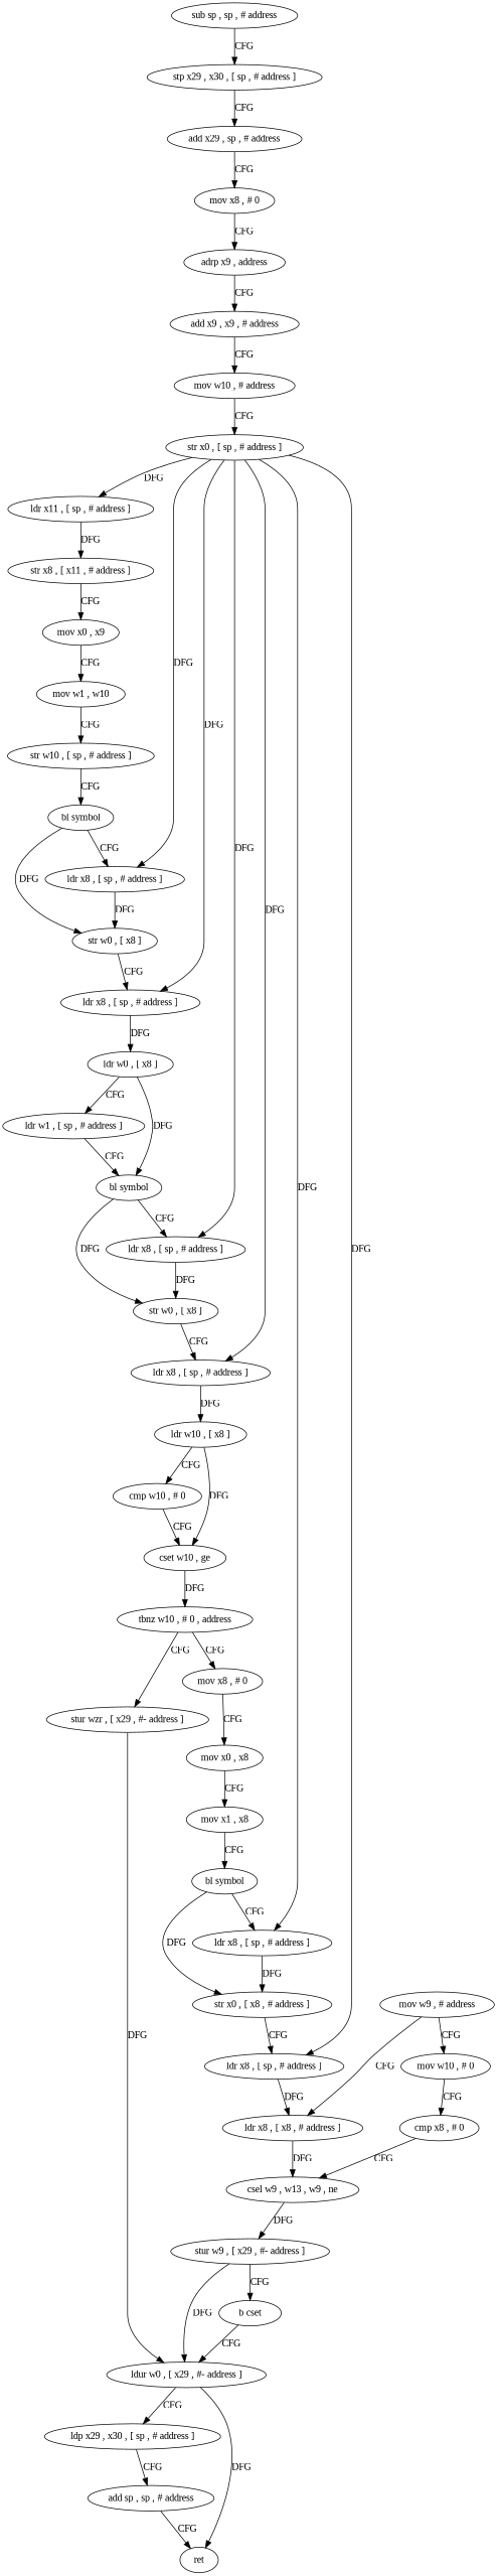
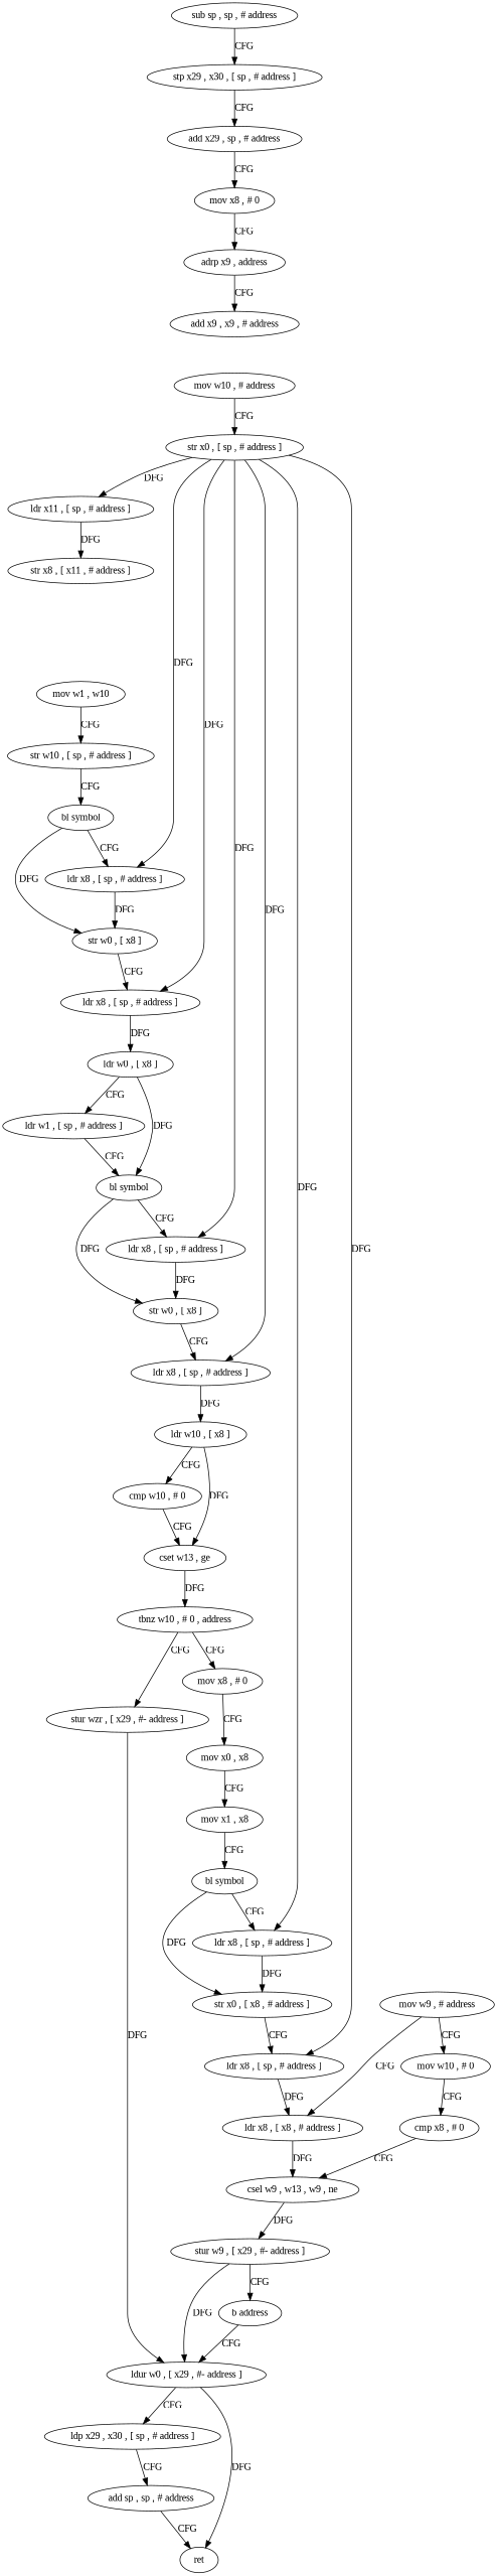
  digraph {
    fontname="Liberation Serif"
    node [fontname="Liberation Serif"]
    edge [fontname="Liberation Serif"]
    n1 [label="sub sp , sp , # address"]
    n2 [label="stp x29 , x30 , [ sp , # address ]"]
    n3 [label="add x29 , sp , # address"]
    n4 [label="mov x8 , # 0"]
    n5 [label="adrp x9 , address"]
    n6 [label="add x9 , x9 , # address"]
    n7 [label="mov w10 , # address"]
    n8 [label="str x0 , [ sp , # address ]"]
    n9 [label="ldr x11 , [ sp , # address ]"]
    n10 [label="ldr x8 , [ sp , # address ]"]
    n11 [label="ldr x8 , [ sp , # address ]"]
    n12 [label="ldr x8 , [ sp , # address ]"]
    n13 [label="ldr x8 , [ sp , # address ]"]
    n14 [label="ldr x8 , [ sp , # address ]"]
    n15 [label="ldr x8 , [ sp , # address ]"]
    n16 [label="str x8 , [ x11 , # address ]"]
    n17 [label="str w0 , [ x8 ]"]
    n18 [label="ldr w0 , [ x8 ]"]
    n19 [label="str w0 , [ x8 ]"]
    n20 [label="ldr w10 , [ x8 ]"]
    n21 [label="str x0 , [ x8 , # address ]"]
    n22 [label="ldr x8 , [ x8 , # address ]"]
-   n23 [label="mov x0 , x9"]
    n24 [label="mov w1 , w10"]
    n25 [label="str w10 , [ sp , # address ]"]
    n26 [label="bl symbol"]
    n27 [label="ldr w1 , [ sp , # address ]"]
    n28 [label="bl symbol"]
    n29 [label="cmp w10 , # 0"]
-   n30 [label="cset w10 , ge"]
+   n30 [label="cset w13 , ge"]
    n31 [label="tbnz w10 , # 0 , address"]
    n32 [label="stur wzr , [ x29 , #- address ]"]
    n33 [label="mov x8 , # 0"]
    n34 [label="ldur w0 , [ x29 , #- address ]"]
    n35 [label="mov x0 , x8"]
    n36 [label="ldp x29 , x30 , [ sp , # address ]"]
    n37 [label=ret]
    n38 [label="mov x1 , x8"]
    n39 [label="add sp , sp , # address"]
    n40 [label="bl symbol"]
    n41 [label="csel w9 , w13 , w9 , ne"]
    n42 [label="mov w9 , # address"]
    n43 [label="mov w10 , # 0"]
    n44 [label="stur w9 , [ x29 , #- address ]"]
    n45 [label="cmp x8 , # 0"]
-   n46 [label="b cset"]
+   n46 [label="b address"]
    n1 -> n2 [label=CFG]
    n2 -> n3 [label=CFG]
    n3 -> n4 [label=CFG]
    n4 -> n5 [label=CFG]
    n5 -> n6 [label=CFG]
-   n6 -> n7 [label=CFG]
    n7 -> n8 [label=CFG]
    n8 -> n9 [label=DFG]
    n8 -> n10 [label=DFG]
    n8 -> n11 [label=DFG]
    n8 -> n12 [label=DFG]
    n8 -> n13 [label=DFG]
    n8 -> n14 [label=DFG]
    n8 -> n15 [label=DFG]
    n9 -> n16 [label=DFG]
    n10 -> n17 [label=DFG]
    n11 -> n18 [label=DFG]
    n12 -> n19 [label=DFG]
    n13 -> n20 [label=DFG]
    n14 -> n21 [label=DFG]
    n15 -> n22 [label=DFG]
-   n16 -> n23 [label=CFG]
    n17 -> n11 [label=CFG]
    n18 -> n27 [label=CFG]
    n18 -> n28 [label=DFG]
    n19 -> n13 [label=CFG]
    n20 -> n29 [label=CFG]
    n20 -> n30 [label=DFG]
    n21 -> n15 [label=CFG]
    n22 -> n41 [label=DFG]
-   n23 -> n24 [label=CFG]
    n24 -> n25 [label=CFG]
    n25 -> n26 [label=CFG]
    n26 -> n10 [label=CFG]
    n26 -> n17 [label=DFG]
    n27 -> n28 [label=CFG]
    n28 -> n12 [label=CFG]
    n28 -> n19 [label=DFG]
    n29 -> n30 [label=CFG]
    n30 -> n31 [label=DFG]
    n31 -> n32 [label=CFG]
    n31 -> n33 [label=CFG]
    n32 -> n34 [label=DFG]
    n33 -> n35 [label=CFG]
    n34 -> n36 [label=CFG]
    n34 -> n37 [label=DFG]
    n35 -> n38 [label=CFG]
    n36 -> n39 [label=CFG]
    n38 -> n40 [label=CFG]
    n39 -> n37 [label=CFG]
    n40 -> n14 [label=CFG]
    n40 -> n21 [label=DFG]
    n41 -> n44 [label=DFG]
    n42 -> n22 [label=CFG]
    n42 -> n43 [label=CFG]
    n43 -> n45 [label=CFG]
    n44 -> n34 [label=DFG]
    n44 -> n46 [label=CFG]
    n45 -> n41 [label=CFG]
    n46 -> n34 [label=CFG]
  }
